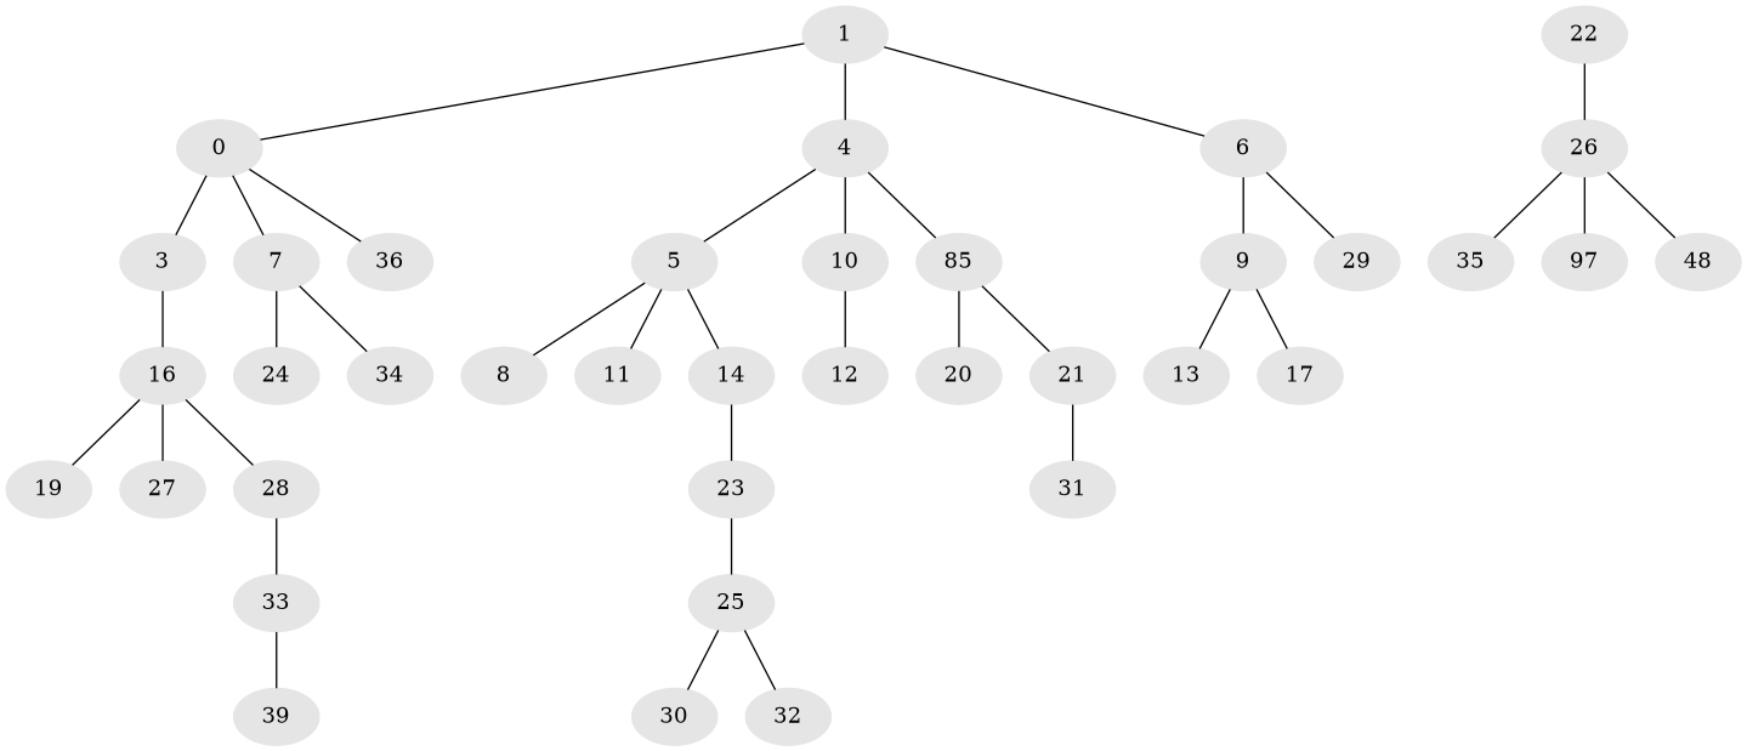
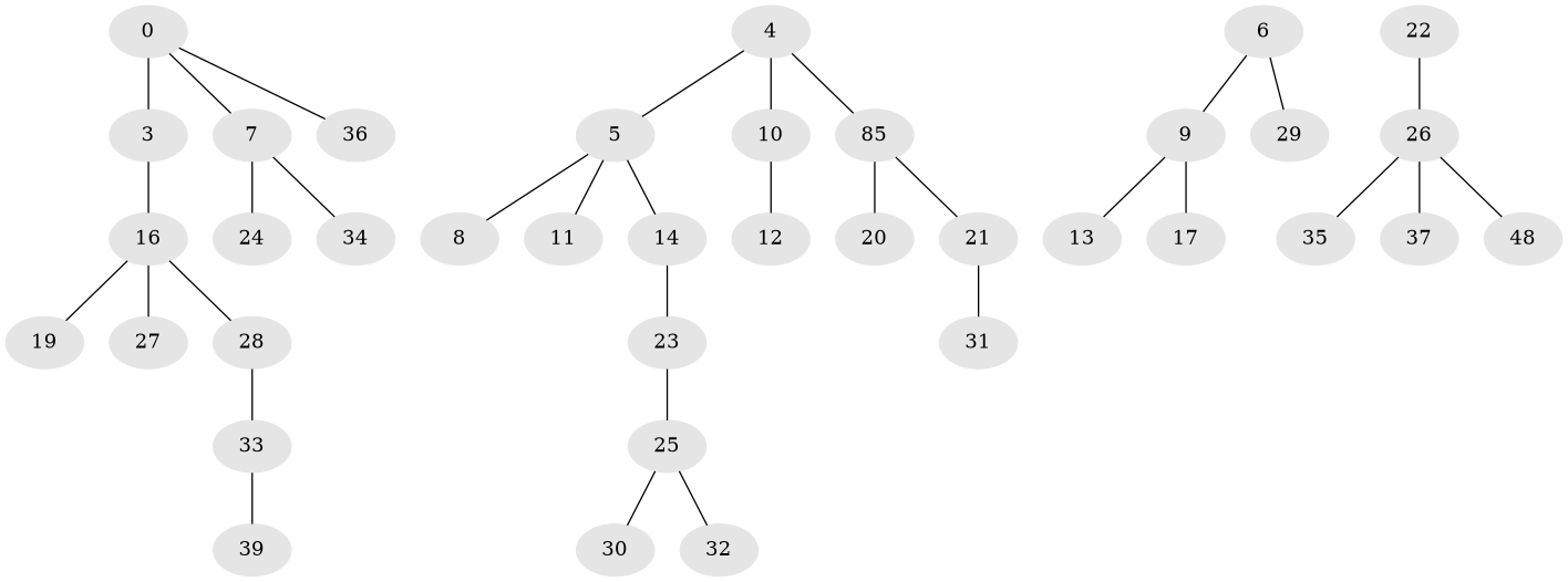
  graph {
    node [color=gray90 style=filled]
    edge [weight=1.0]
    n1 [label=0]
-   1
    4
    6
    3
    7
    36
    5
    10
    n10 [label=85]
    9
    29
    16
    24
    34
    19
    27
    28
    8
    11
    14
    12
    20
    21
    23
    13
    17
    25
    31
    33
    22
    26
    35
-   37 [label=97]
+   37
    n35 [label=48]
    30
    32
    39
    n1 -- 3 [weight=3.0]
    n1 -- 7
    n1 -- 36
-   1 -- n1
-   1 -- 4
-   1 -- 6
    4 -- 5
    4 -- 10
    4 -- n10
    6 -- 9
    6 -- 29
    3 -- 16
    7 -- 24 [weight=2.0]
    7 -- 34
    5 -- 8
    5 -- 11
    5 -- 14
    10 -- 12 [weight=2.0]
    n10 -- 20
    n10 -- 21
    9 -- 13
    9 -- 17 [weight=2.0]
    16 -- 19
    16 -- 27
    16 -- 28
    28 -- 33
    14 -- 23
    21 -- 31
    23 -- 25
    25 -- 30
    25 -- 32
    33 -- 39
    22 -- 26
    26 -- 35
    26 -- 37
    26 -- n35
  }
